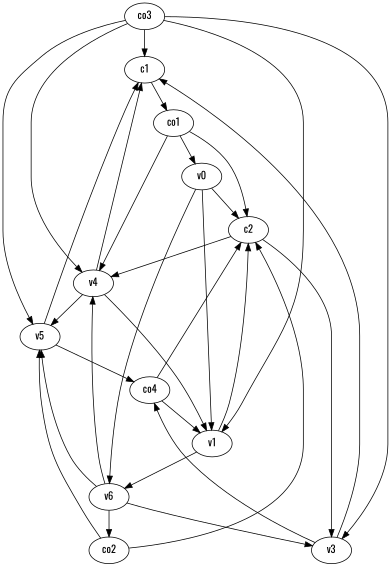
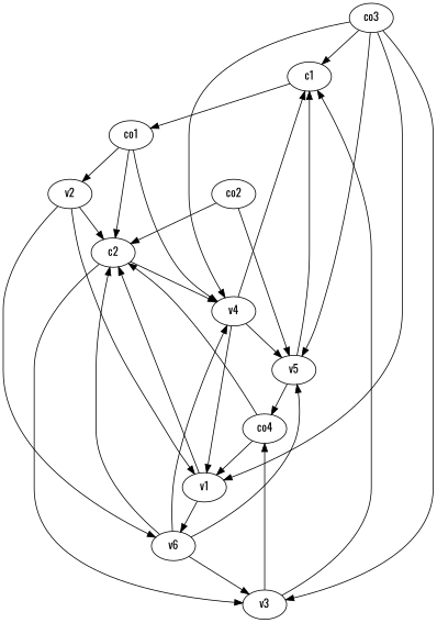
  strict digraph {
    fontname=Oswald
    node [fontname=Oswald]
    edge [fontname=Oswald weight=1]
    c1
    co1
    c2
    v4
-   v2 [label=v0]
+   v2
    v3
    co4
    v1
    v5
    v6
    co2
    co3
    c1 -> co1
    co1 -> c2
    co1 -> v4
    co1 -> v2
    c2 -> v4
    c2 -> v3
    v4 -> c1
    v4 -> v1
    v4 -> v5
    v2 -> c2
    v2 -> v1
    v2 -> v6
    v3 -> c1
    v3 -> co4
    co4 -> c2
    co4 -> v1
    v1 -> c2
    v1 -> v6
    v5 -> c1
    v5 -> co4
-   v6 -> co2
+   v6 -> c2
    v6 -> v4
    v6 -> v3
    v6 -> v5
    co2 -> c2
    co2 -> v5
    co3 -> c1
    co3 -> v4
    co3 -> v3
    co3 -> v1
    co3 -> v5
  }
